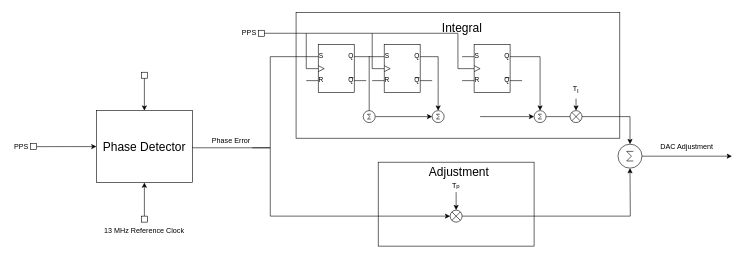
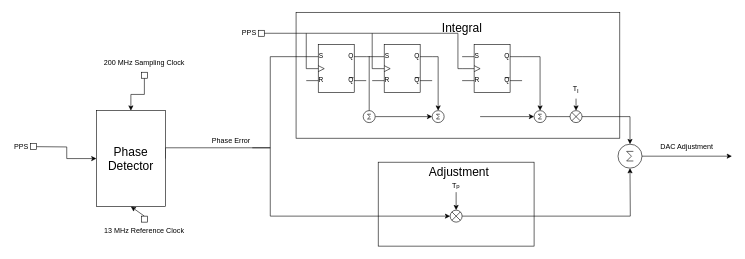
  <mxCell id="0" />
  <mxCell id="1" parent="0" />
  <mxCell id="2" value="" style="rounded=0;whiteSpace=wrap;html=1;fontSize=12;fillColor=default;" vertex="1" parent="1"><mxGeometry x="630" y="270" width="260" height="140" as="geometry" /></mxCell>
  <mxCell id="3" value="" style="rounded=0;whiteSpace=wrap;html=1;fontSize=12;fillColor=default;" vertex="1" parent="1"><mxGeometry x="493" y="20" width="540" height="210" as="geometry" /></mxCell>
  <mxCell id="4" style="edgeStyle=orthogonalEdgeStyle;rounded=0;orthogonalLoop=1;jettySize=auto;html=1;exitX=1;exitY=0.5;exitDx=0;exitDy=0;entryX=0;entryY=0.5;entryDx=0;entryDy=0;fontSize=12;startArrow=none;startFill=0;endArrow=classic;endFill=1;entryPerimeter=0;" edge="1" parent="1" source="6" target="26"><mxGeometry relative="1" as="geometry"><Array as="points"><mxPoint x="450" y="246" /><mxPoint x="450" y="360" /></Array></mxGeometry></mxCell>
  <mxCell id="5" style="edgeStyle=orthogonalEdgeStyle;rounded=0;orthogonalLoop=1;jettySize=auto;html=1;exitX=0;exitY=0.5;exitDx=0;exitDy=0;fontSize=12;startArrow=classic;startFill=1;endArrow=none;endFill=0;" edge="1" parent="1" source="6"><mxGeometry relative="1" as="geometry"><mxPoint x="60" y="244.143" as="targetPoint" /></mxGeometry></mxCell>
- <mxCell id="6" value="&lt;font style=&quot;font-size: 20px&quot;&gt;Phase Detector&lt;/font&gt;" style="rounded=0;whiteSpace=wrap;html=1;" vertex="1" parent="1"><mxGeometry x="160" y="184" width="160" height="120" as="geometry" /></mxCell>
+ <mxCell id="6" value="&lt;font style=&quot;font-size: 20px&quot;&gt;Phase Detector&lt;/font&gt;" style="rounded=0;whiteSpace=wrap;html=1;" vertex="1" parent="1"><mxGeometry x="160" y="184" width="115" height="160" as="geometry" /></mxCell>
  <mxCell id="7" value="Integral" style="text;html=1;strokeColor=none;fillColor=none;align=center;verticalAlign=middle;whiteSpace=wrap;rounded=0;fontSize=20;" vertex="1" parent="1"><mxGeometry x="740" y="30" width="60" height="30" as="geometry" /></mxCell>
  <mxCell id="8" style="edgeStyle=orthogonalEdgeStyle;rounded=0;orthogonalLoop=1;jettySize=auto;html=1;exitX=1;exitY=0.25;exitDx=0;exitDy=0;exitPerimeter=0;entryX=0.5;entryY=0;entryDx=0;entryDy=0;entryPerimeter=0;fontSize=20;" edge="1" parent="1" target="14"><mxGeometry relative="1" as="geometry"><mxPoint x="720" y="94" as="sourcePoint" /><Array as="points"><mxPoint x="730" y="94" /></Array></mxGeometry></mxCell>
  <mxCell id="9" value="" style="endArrow=none;html=1;rounded=0;fontSize=20;entryX=1;entryY=0.25;entryDx=0;entryDy=0;entryPerimeter=0;exitX=0;exitY=0.25;exitDx=0;exitDy=0;exitPerimeter=0;" edge="1" parent="1"><mxGeometry width="50" height="50" relative="1" as="geometry"><mxPoint x="620" y="94" as="sourcePoint" /><mxPoint x="610" y="94" as="targetPoint" /></mxGeometry></mxCell>
  <mxCell id="10" value="" style="shape=image;html=1;verticalAlign=top;verticalLabelPosition=bottom;labelBackgroundColor=#ffffff;imageAspect=0;aspect=fixed;image=https://cdn4.iconfinder.com/data/icons/essential-app-1/16/dot-more-menu-hide-128.png;fontSize=20;" vertex="1" parent="1"><mxGeometry x="740" y="84" width="20" height="20" as="geometry" /></mxCell>
  <mxCell id="11" value="" style="endArrow=none;html=1;rounded=0;fontSize=20;entryX=1;entryY=0.25;entryDx=0;entryDy=0;entryPerimeter=0;exitX=0.5;exitY=0;exitDx=0;exitDy=0;exitPerimeter=0;startArrow=classic;startFill=1;" edge="1" parent="1" source="16"><mxGeometry width="50" height="50" relative="1" as="geometry"><mxPoint x="910" y="94" as="sourcePoint" /><mxPoint x="870" y="94" as="targetPoint" /><Array as="points"><mxPoint x="900" y="94" /><mxPoint x="870" y="94" /></Array></mxGeometry></mxCell>
  <mxCell id="12" style="edgeStyle=orthogonalEdgeStyle;rounded=0;orthogonalLoop=1;jettySize=auto;html=1;entryX=0;entryY=0.5;entryDx=0;entryDy=0;entryPerimeter=0;fontSize=20;" edge="1" parent="1" source="13" target="14"><mxGeometry relative="1" as="geometry" /></mxCell>
  <mxCell id="13" value="" style="verticalLabelPosition=bottom;shadow=0;dashed=0;align=center;html=1;verticalAlign=top;shape=mxgraph.electrical.abstract.sum;fontSize=20;" vertex="1" parent="1"><mxGeometry x="605" y="184" width="20" height="20" as="geometry" /></mxCell>
  <mxCell id="14" value="" style="verticalLabelPosition=bottom;shadow=0;dashed=0;align=center;html=1;verticalAlign=top;shape=mxgraph.electrical.abstract.sum;fontSize=20;" vertex="1" parent="1"><mxGeometry x="720" y="184" width="20" height="20" as="geometry" /></mxCell>
  <mxCell id="15" style="edgeStyle=orthogonalEdgeStyle;rounded=0;orthogonalLoop=1;jettySize=auto;html=1;exitX=1;exitY=0.5;exitDx=0;exitDy=0;exitPerimeter=0;fontSize=20;endArrow=none;endFill=0;" edge="1" parent="1" source="16"><mxGeometry relative="1" as="geometry"><mxPoint x="950" y="194" as="targetPoint" /></mxGeometry></mxCell>
  <mxCell id="16" value="" style="verticalLabelPosition=bottom;shadow=0;dashed=0;align=center;html=1;verticalAlign=top;shape=mxgraph.electrical.abstract.sum;fontSize=20;" vertex="1" parent="1"><mxGeometry x="890" y="184" width="20" height="20" as="geometry" /></mxCell>
  <mxCell id="17" value="" style="shape=image;html=1;verticalAlign=top;verticalLabelPosition=bottom;labelBackgroundColor=#ffffff;imageAspect=0;aspect=fixed;image=https://cdn4.iconfinder.com/data/icons/essential-app-1/16/dot-more-menu-hide-128.png;fontSize=20;" vertex="1" parent="1"><mxGeometry x="770" y="184" width="20" height="20" as="geometry" /></mxCell>
  <mxCell id="18" value="" style="endArrow=none;html=1;rounded=0;fontSize=20;exitX=0.5;exitY=0;exitDx=0;exitDy=0;exitPerimeter=0;" edge="1" parent="1" source="13"><mxGeometry width="50" height="50" relative="1" as="geometry"><mxPoint x="620" y="174" as="sourcePoint" /><mxPoint x="615" y="93" as="targetPoint" /></mxGeometry></mxCell>
  <mxCell id="19" value="" style="endArrow=classic;html=1;rounded=0;fontSize=20;entryX=0;entryY=0.5;entryDx=0;entryDy=0;entryPerimeter=0;" edge="1" parent="1" target="16"><mxGeometry width="50" height="50" relative="1" as="geometry"><mxPoint x="800" y="194" as="sourcePoint" /><mxPoint x="730" y="104" as="targetPoint" /></mxGeometry></mxCell>
  <mxCell id="20" value="" style="verticalLabelPosition=bottom;shadow=0;dashed=0;align=center;html=1;verticalAlign=top;shape=mxgraph.electrical.abstract.multiplier;fontSize=20;" vertex="1" parent="1"><mxGeometry x="950" y="184" width="20" height="20" as="geometry" /></mxCell>
  <mxCell id="21" value="" style="endArrow=classic;html=1;rounded=0;fontSize=20;entryX=0.5;entryY=0;entryDx=0;entryDy=0;entryPerimeter=0;" edge="1" parent="1" target="20"><mxGeometry width="50" height="50" relative="1" as="geometry"><mxPoint x="960" y="164" as="sourcePoint" /><mxPoint x="850" y="144" as="targetPoint" /></mxGeometry></mxCell>
  <mxCell id="22" value="&lt;span style=&quot;font-size: 12px&quot;&gt;T&lt;sub&gt;I&lt;/sub&gt;&lt;/span&gt;" style="text;html=1;strokeColor=none;fillColor=none;align=center;verticalAlign=middle;whiteSpace=wrap;rounded=0;fontSize=20;" vertex="1" parent="1"><mxGeometry x="930" y="130" width="60" height="30" as="geometry" /></mxCell>
  <mxCell id="23" value="" style="endArrow=classic;html=1;rounded=0;fontSize=12;exitX=1;exitY=0.5;exitDx=0;exitDy=0;exitPerimeter=0;endFill=1;" edge="1" parent="1" source="20"><mxGeometry width="50" height="50" relative="1" as="geometry"><mxPoint x="1000" y="204" as="sourcePoint" /><mxPoint x="1050" y="240" as="targetPoint" /><Array as="points"><mxPoint x="1050" y="194" /></Array></mxGeometry></mxCell>
  <mxCell id="24" value="Adjustment" style="text;html=1;strokeColor=none;fillColor=none;align=center;verticalAlign=middle;whiteSpace=wrap;rounded=0;fontSize=20;" vertex="1" parent="1"><mxGeometry x="730" y="270" width="70" height="30" as="geometry" /></mxCell>
  <mxCell id="25" style="edgeStyle=orthogonalEdgeStyle;rounded=0;orthogonalLoop=1;jettySize=auto;html=1;exitX=1;exitY=0.5;exitDx=0;exitDy=0;exitPerimeter=0;fontSize=12;startArrow=none;startFill=0;endArrow=classic;endFill=1;" edge="1" parent="1" source="26"><mxGeometry relative="1" as="geometry"><mxPoint x="1050" y="280" as="targetPoint" /></mxGeometry></mxCell>
  <mxCell id="26" value="" style="verticalLabelPosition=bottom;shadow=0;dashed=0;align=center;html=1;verticalAlign=top;shape=mxgraph.electrical.abstract.multiplier;fontSize=20;" vertex="1" parent="1"><mxGeometry x="750" y="350" width="20" height="20" as="geometry" /></mxCell>
  <mxCell id="27" value="&lt;span style=&quot;font-size: 12px&quot;&gt;T&lt;/span&gt;&lt;span style=&quot;font-size: 10px&quot;&gt;p&lt;/span&gt;" style="text;html=1;strokeColor=none;fillColor=none;align=center;verticalAlign=middle;whiteSpace=wrap;rounded=0;fontSize=20;" vertex="1" parent="1"><mxGeometry x="730" y="290" width="60" height="30" as="geometry" /></mxCell>
  <mxCell id="28" value="" style="endArrow=classic;html=1;rounded=0;fontSize=20;entryX=0.5;entryY=0;entryDx=0;entryDy=0;entryPerimeter=0;exitX=0.5;exitY=1;exitDx=0;exitDy=0;" edge="1" parent="1" source="27" target="26"><mxGeometry width="50" height="50" relative="1" as="geometry"><mxPoint x="970" y="174" as="sourcePoint" /><mxPoint x="970" y="194" as="targetPoint" /></mxGeometry></mxCell>
  <mxCell id="29" value="" style="endArrow=none;html=1;rounded=0;fontSize=12;entryX=0;entryY=0.25;entryDx=0;entryDy=0;entryPerimeter=0;" edge="1" parent="1"><mxGeometry width="50" height="50" relative="1" as="geometry"><mxPoint x="420" y="246" as="sourcePoint" /><mxPoint x="510" y="94" as="targetPoint" /><Array as="points"><mxPoint x="450" y="246" /><mxPoint x="450" y="94" /></Array></mxGeometry></mxCell>
  <mxCell id="30" value="Phase Error" style="text;html=1;strokeColor=none;fillColor=none;align=center;verticalAlign=middle;whiteSpace=wrap;rounded=0;fontSize=12;" vertex="1" parent="1"><mxGeometry x="340" y="220" width="90" height="30" as="geometry" /></mxCell>
  <mxCell id="31" style="edgeStyle=orthogonalEdgeStyle;rounded=0;orthogonalLoop=1;jettySize=auto;html=1;exitX=1;exitY=0.5;exitDx=0;exitDy=0;exitPerimeter=0;fontSize=12;startArrow=none;startFill=0;endArrow=classic;endFill=1;" edge="1" parent="1" source="32"><mxGeometry relative="1" as="geometry"><mxPoint x="1220" y="260" as="targetPoint" /></mxGeometry></mxCell>
  <mxCell id="32" value="" style="verticalLabelPosition=bottom;shadow=0;dashed=0;align=center;html=1;verticalAlign=top;shape=mxgraph.electrical.abstract.sum;fontSize=20;" vertex="1" parent="1"><mxGeometry x="1030" y="240" width="40" height="40" as="geometry" /></mxCell>
  <mxCell id="33" value="" style="endArrow=classic;html=1;rounded=0;fontSize=12;entryX=0.5;entryY=1;entryDx=0;entryDy=0;" edge="1" parent="1" target="6"><mxGeometry width="50" height="50" relative="1" as="geometry"><mxPoint x="240" y="360" as="sourcePoint" /><mxPoint x="265" y="380" as="targetPoint" /></mxGeometry></mxCell>
  <mxCell id="34" value="" style="rounded=0;whiteSpace=wrap;html=1;fontSize=12;fillColor=default;" vertex="1" parent="1"><mxGeometry x="235" y="360" width="10" height="10" as="geometry" /></mxCell>
  <mxCell id="35" value="" style="verticalLabelPosition=bottom;shadow=0;dashed=0;align=center;html=1;verticalAlign=top;shape=mxgraph.electrical.logic_gates.synchronous_rs_latch;fontSize=12;fillColor=default;" vertex="1" parent="1"><mxGeometry x="510" y="74" width="100" height="80" as="geometry" /></mxCell>
  <mxCell id="36" value="" style="verticalLabelPosition=bottom;shadow=0;dashed=0;align=center;html=1;verticalAlign=top;shape=mxgraph.electrical.logic_gates.synchronous_rs_latch;fontSize=12;fillColor=default;" vertex="1" parent="1"><mxGeometry x="620" y="74" width="100" height="80" as="geometry" /></mxCell>
  <mxCell id="37" value="" style="verticalLabelPosition=bottom;shadow=0;dashed=0;align=center;html=1;verticalAlign=top;shape=mxgraph.electrical.logic_gates.synchronous_rs_latch;fontSize=12;fillColor=default;" vertex="1" parent="1"><mxGeometry x="770" y="74" width="100" height="80" as="geometry" /></mxCell>
  <mxCell id="38" value="13 MHz Reference Clock" style="text;html=1;strokeColor=none;fillColor=none;align=center;verticalAlign=middle;whiteSpace=wrap;rounded=0;fontSize=12;" vertex="1" parent="1"><mxGeometry x="165" y="370" width="150" height="30" as="geometry" /></mxCell>
  <mxCell id="39" value="" style="rounded=0;whiteSpace=wrap;html=1;fontSize=12;fillColor=default;" vertex="1" parent="1"><mxGeometry x="50" y="239" width="10" height="10" as="geometry" /></mxCell>
  <mxCell id="40" value="PPS" style="text;html=1;strokeColor=none;fillColor=none;align=center;verticalAlign=middle;whiteSpace=wrap;rounded=0;fontSize=12;" vertex="1" parent="1"><mxGeometry x="20" y="229" width="30" height="30" as="geometry" /></mxCell>
  <mxCell id="41" value="PPS" style="text;html=1;strokeColor=none;fillColor=none;align=center;verticalAlign=middle;whiteSpace=wrap;rounded=0;fontSize=12;" vertex="1" parent="1"><mxGeometry x="400" y="40" width="30" height="30" as="geometry" /></mxCell>
  <mxCell id="42" value="" style="rounded=0;whiteSpace=wrap;html=1;fontSize=12;fillColor=default;" vertex="1" parent="1"><mxGeometry x="430" y="50" width="10" height="10" as="geometry" /></mxCell>
  <mxCell id="43" value="" style="endArrow=none;html=1;rounded=0;fontSize=12;entryX=0;entryY=0.5;entryDx=0;entryDy=0;entryPerimeter=0;" edge="1" parent="1" target="35"><mxGeometry width="50" height="50" relative="1" as="geometry"><mxPoint x="510" y="55" as="sourcePoint" /><mxPoint x="540" y="270" as="targetPoint" /></mxGeometry></mxCell>
  <mxCell id="44" value="" style="endArrow=none;html=1;rounded=0;fontSize=12;entryX=0;entryY=0.5;entryDx=0;entryDy=0;entryPerimeter=0;" edge="1" parent="1"><mxGeometry width="50" height="50" relative="1" as="geometry"><mxPoint x="620" y="55" as="sourcePoint" /><mxPoint x="620" y="114" as="targetPoint" /></mxGeometry></mxCell>
  <mxCell id="45" value="" style="endArrow=none;html=1;rounded=0;fontSize=12;entryX=0;entryY=0.5;entryDx=0;entryDy=0;entryPerimeter=0;exitX=1;exitY=0.5;exitDx=0;exitDy=0;" edge="1" parent="1" source="42" target="37"><mxGeometry width="50" height="50" relative="1" as="geometry"><mxPoint x="762.71" y="60" as="sourcePoint" /><mxPoint x="762.71" y="114" as="targetPoint" /><Array as="points"><mxPoint x="763" y="55" /><mxPoint x="763" y="114" /></Array></mxGeometry></mxCell>
  <mxCell id="46" style="edgeStyle=orthogonalEdgeStyle;rounded=0;orthogonalLoop=1;jettySize=auto;html=1;exitX=0.5;exitY=1;exitDx=0;exitDy=0;entryX=0.5;entryY=0;entryDx=0;entryDy=0;fontSize=12;startArrow=none;startFill=0;endArrow=classic;endFill=1;" edge="1" parent="1" source="47" target="6"><mxGeometry relative="1" as="geometry" /></mxCell>
  <mxCell id="47" value="" style="rounded=0;whiteSpace=wrap;html=1;fontSize=12;fillColor=default;" vertex="1" parent="1"><mxGeometry x="235" y="120" width="10" height="10" as="geometry" /></mxCell>
+ <mxCell id="48" value="200 MHz Sampling Clock" style="text;html=1;strokeColor=none;fillColor=none;align=center;verticalAlign=middle;whiteSpace=wrap;rounded=0;fontSize=12;" vertex="1" parent="1"><mxGeometry x="165" y="90" width="150" height="30" as="geometry" /></mxCell>
  <mxCell id="49" value="DAC Adjustment" style="text;html=1;strokeColor=none;fillColor=none;align=center;verticalAlign=middle;whiteSpace=wrap;rounded=0;fontSize=12;" vertex="1" parent="1"><mxGeometry x="1090" y="230" width="110" height="30" as="geometry" /></mxCell>
